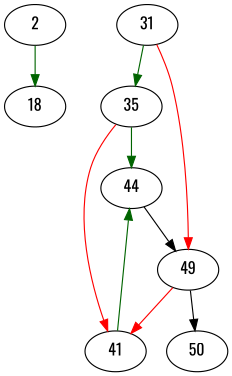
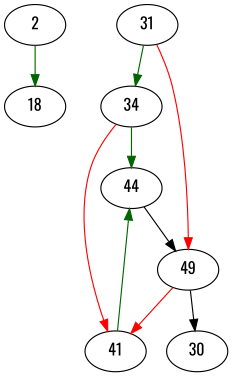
  strict digraph {
    fontname=Oswald
    node [fontname=Oswald]
    edge [color=darkgreen cond=true fontname=Oswald]
    2 [entry=true]
    18
    31
-   35
+   35 [label=34]
    49
    44
    41
-   50
+   50 [label=30]
    2 -> 18
    31 -> 35
    31 -> 49 [color=red cond=false]
    35 -> 44
    35 -> 41 [color=red cond=false]
    49 -> 41 [color=red cond=false]
    49 -> 50 [color="" cond=""]
    44 -> 49 [color="" cond=""]
    41 -> 44
  }
